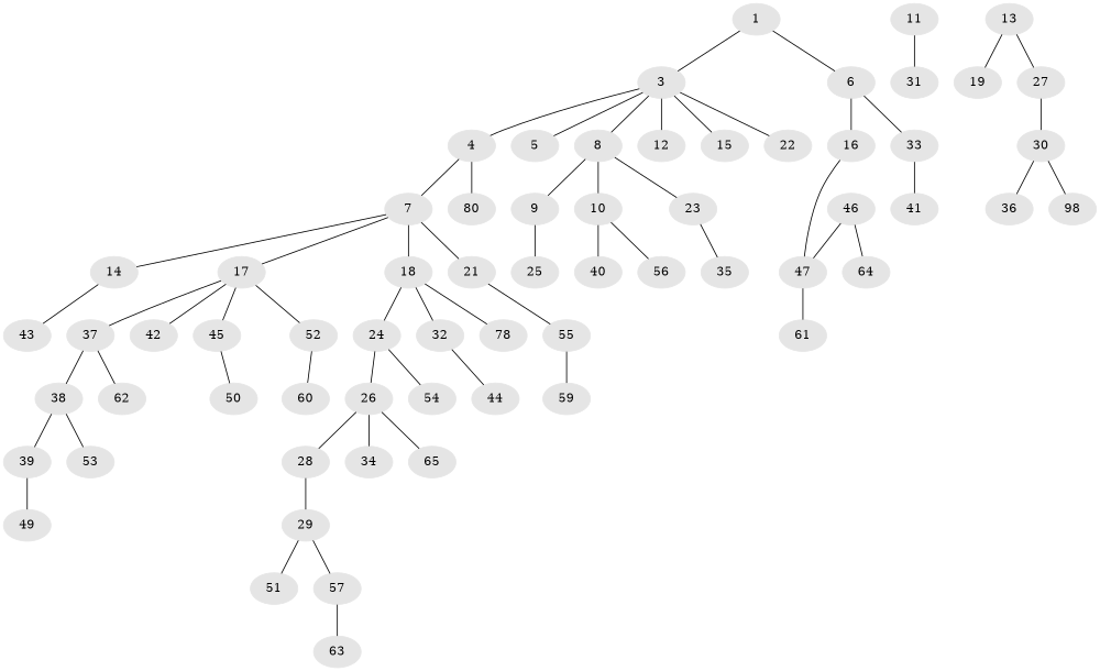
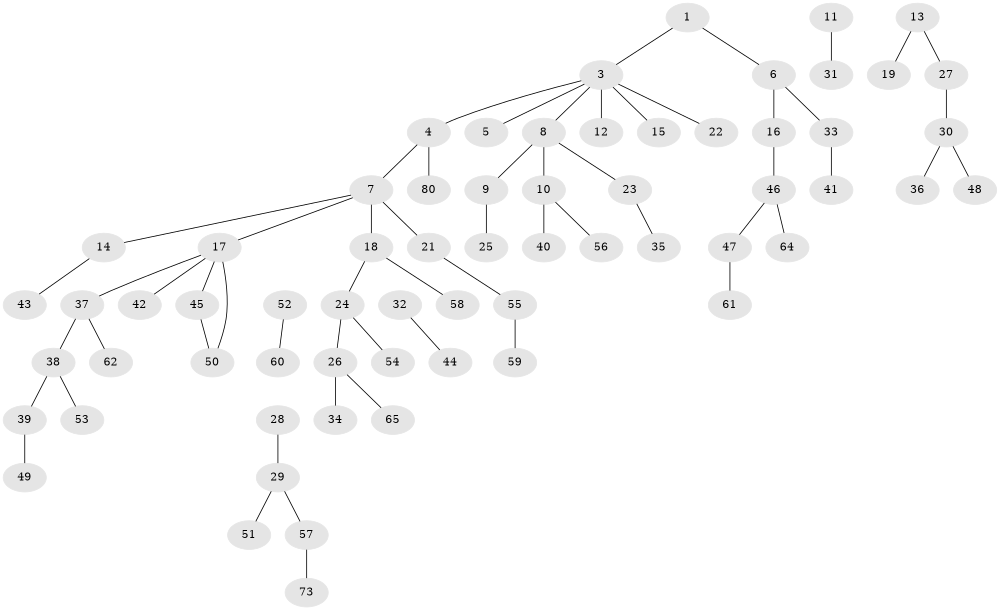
  graph {
    node [color=gray90 style=filled]
    1
    3
    6
    4
    5
    8
    12
    15
    22
    16
    33
    11
    31
    13
    19
    27
    7
    n18 [label=80]
    9
    10
    23
    14
    17
    18
    21
    46
    41
    43
    37
    42
    45
    52
    24
    32
-   58 [label=78]
+   58
    55
    25
    40
    56
    35
    30
    47
    64
    38
    62
    50
    60
    26
    54
    44
    59
    28
    34
    65
    29
    36
-   48 [label=98]
+   48
    51
    57
-   63
+   63 [label=73]
    39
    53
    49
    61
    1 -- 3
    1 -- 6
    3 -- 4
    3 -- 5
    3 -- 8
    3 -- 12
    3 -- 15
    3 -- 22
    6 -- 16
    6 -- 33
    4 -- 7
    4 -- n18
    8 -- 9
    8 -- 10
    8 -- 23
-   16 -- 47
+   16 -- 46
    33 -- 41
    11 -- 31
    13 -- 19
    13 -- 27
    27 -- 30
    7 -- 14
    7 -- 17
    7 -- 18
    7 -- 21
    9 -- 25
    10 -- 40
    10 -- 56
    23 -- 35
    14 -- 43
    17 -- 37
    17 -- 42
    17 -- 45
-   17 -- 52
+   17 -- 50
    18 -- 24
-   18 -- 32
    18 -- 58
    21 -- 55
    46 -- 47
    46 -- 64
    37 -- 38
    37 -- 62
    45 -- 50
    52 -- 60
    24 -- 26
    24 -- 54
    32 -- 44
    55 -- 59
    30 -- 36
    30 -- 48
    47 -- 61
    38 -- 39
    38 -- 53
-   26 -- 28
    26 -- 34
    26 -- 65
    28 -- 29
    29 -- 51
    29 -- 57
    57 -- 63
    39 -- 49
  }
